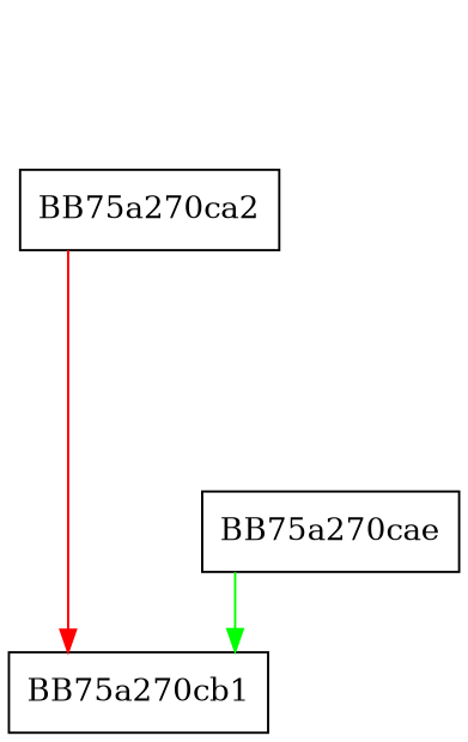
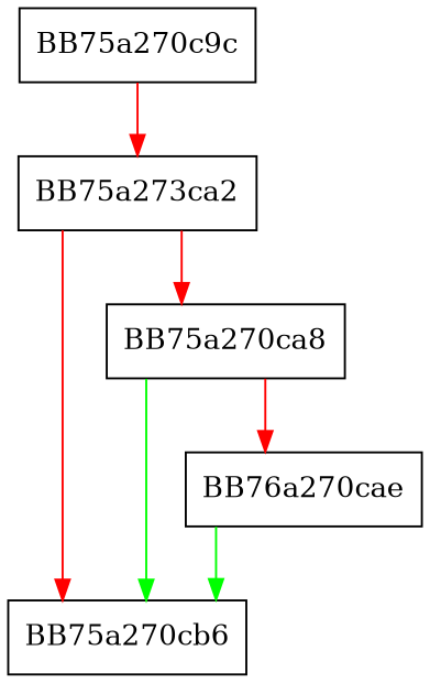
  digraph {
    splines=ortho
    node [shape=box]
    edge [color=red]
-   BB75a270ca2
-   BB75a270cb1
-   BB75a270cae
+   BB75a270c9c
+   BB75a270ca2 [label=BB75a273ca2]
+   BB75a270cb1 [label=BB75a270cb6]
+   BB75a270ca8
+   BB75a270cae [label=BB76a270cae]
+   BB75a270c9c -> BB75a270ca2
    BB75a270ca2 -> BB75a270cb1
+   BB75a270ca2 -> BB75a270ca8
+   BB75a270ca8 -> BB75a270cb1 [color=green]
+   BB75a270ca8 -> BB75a270cae
    BB75a270cae -> BB75a270cb1 [color=green]
  }
